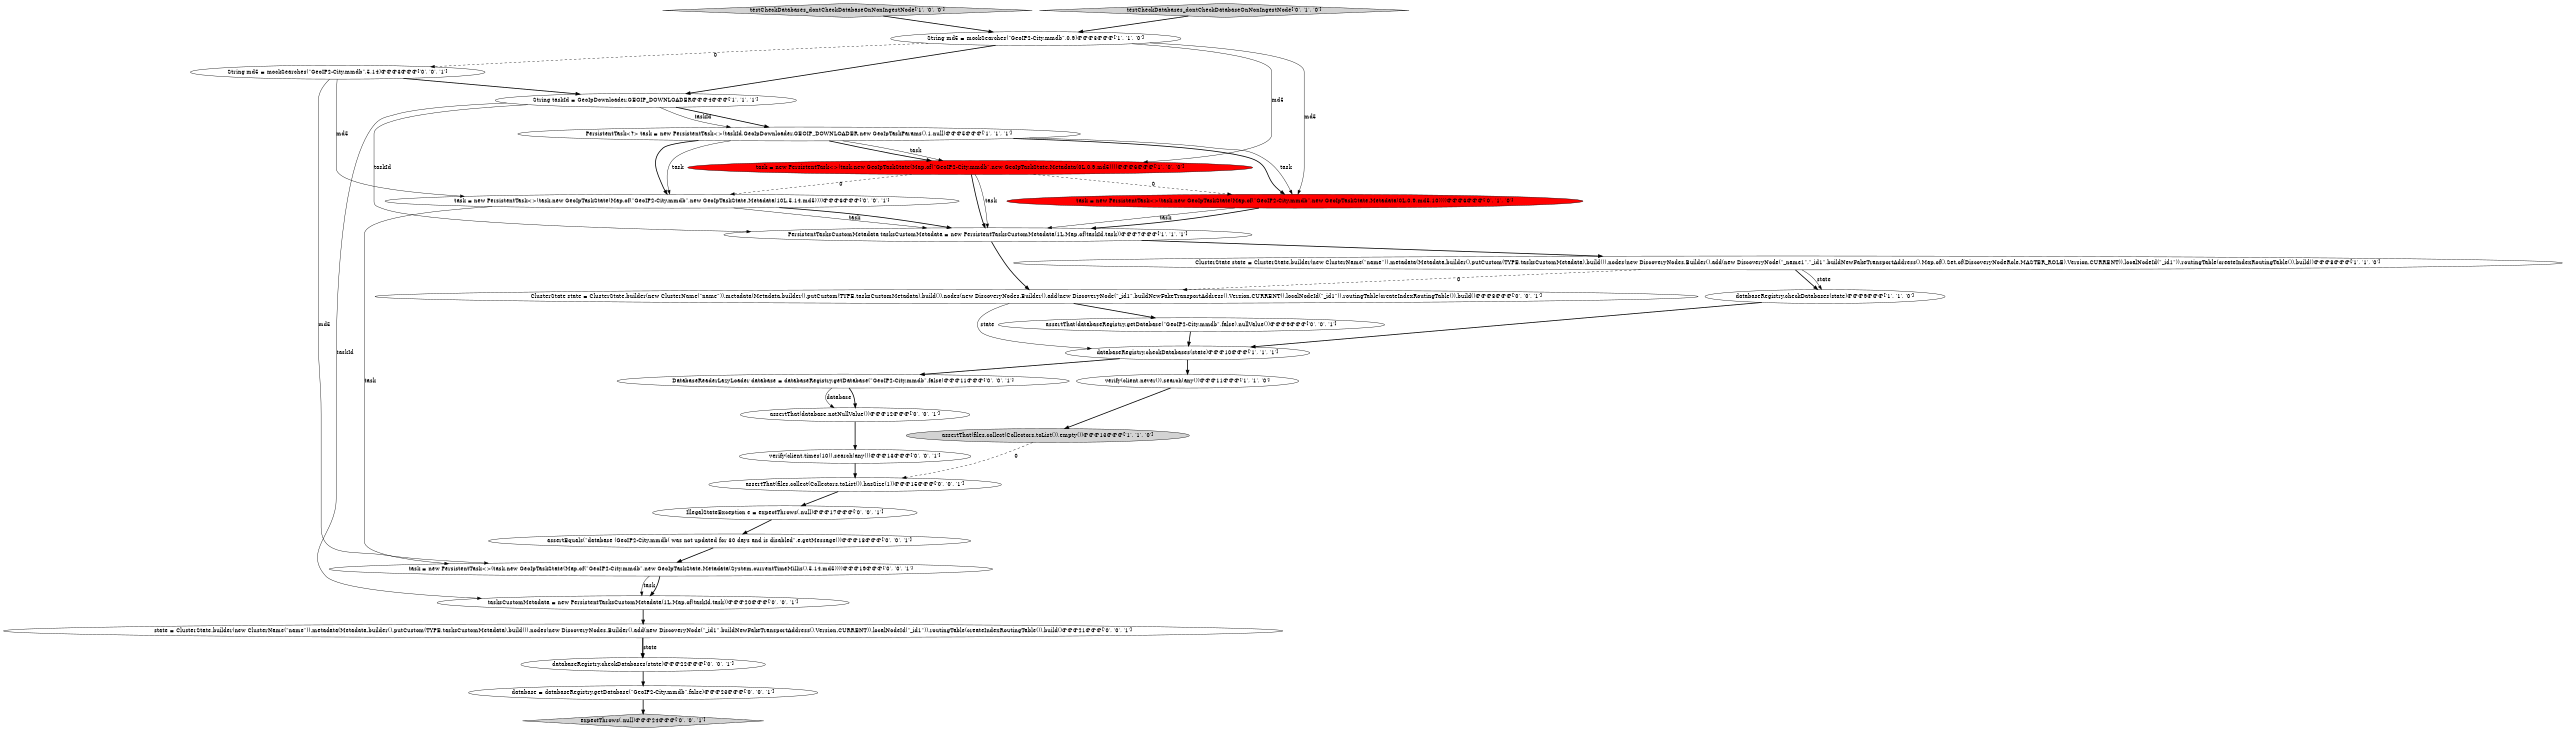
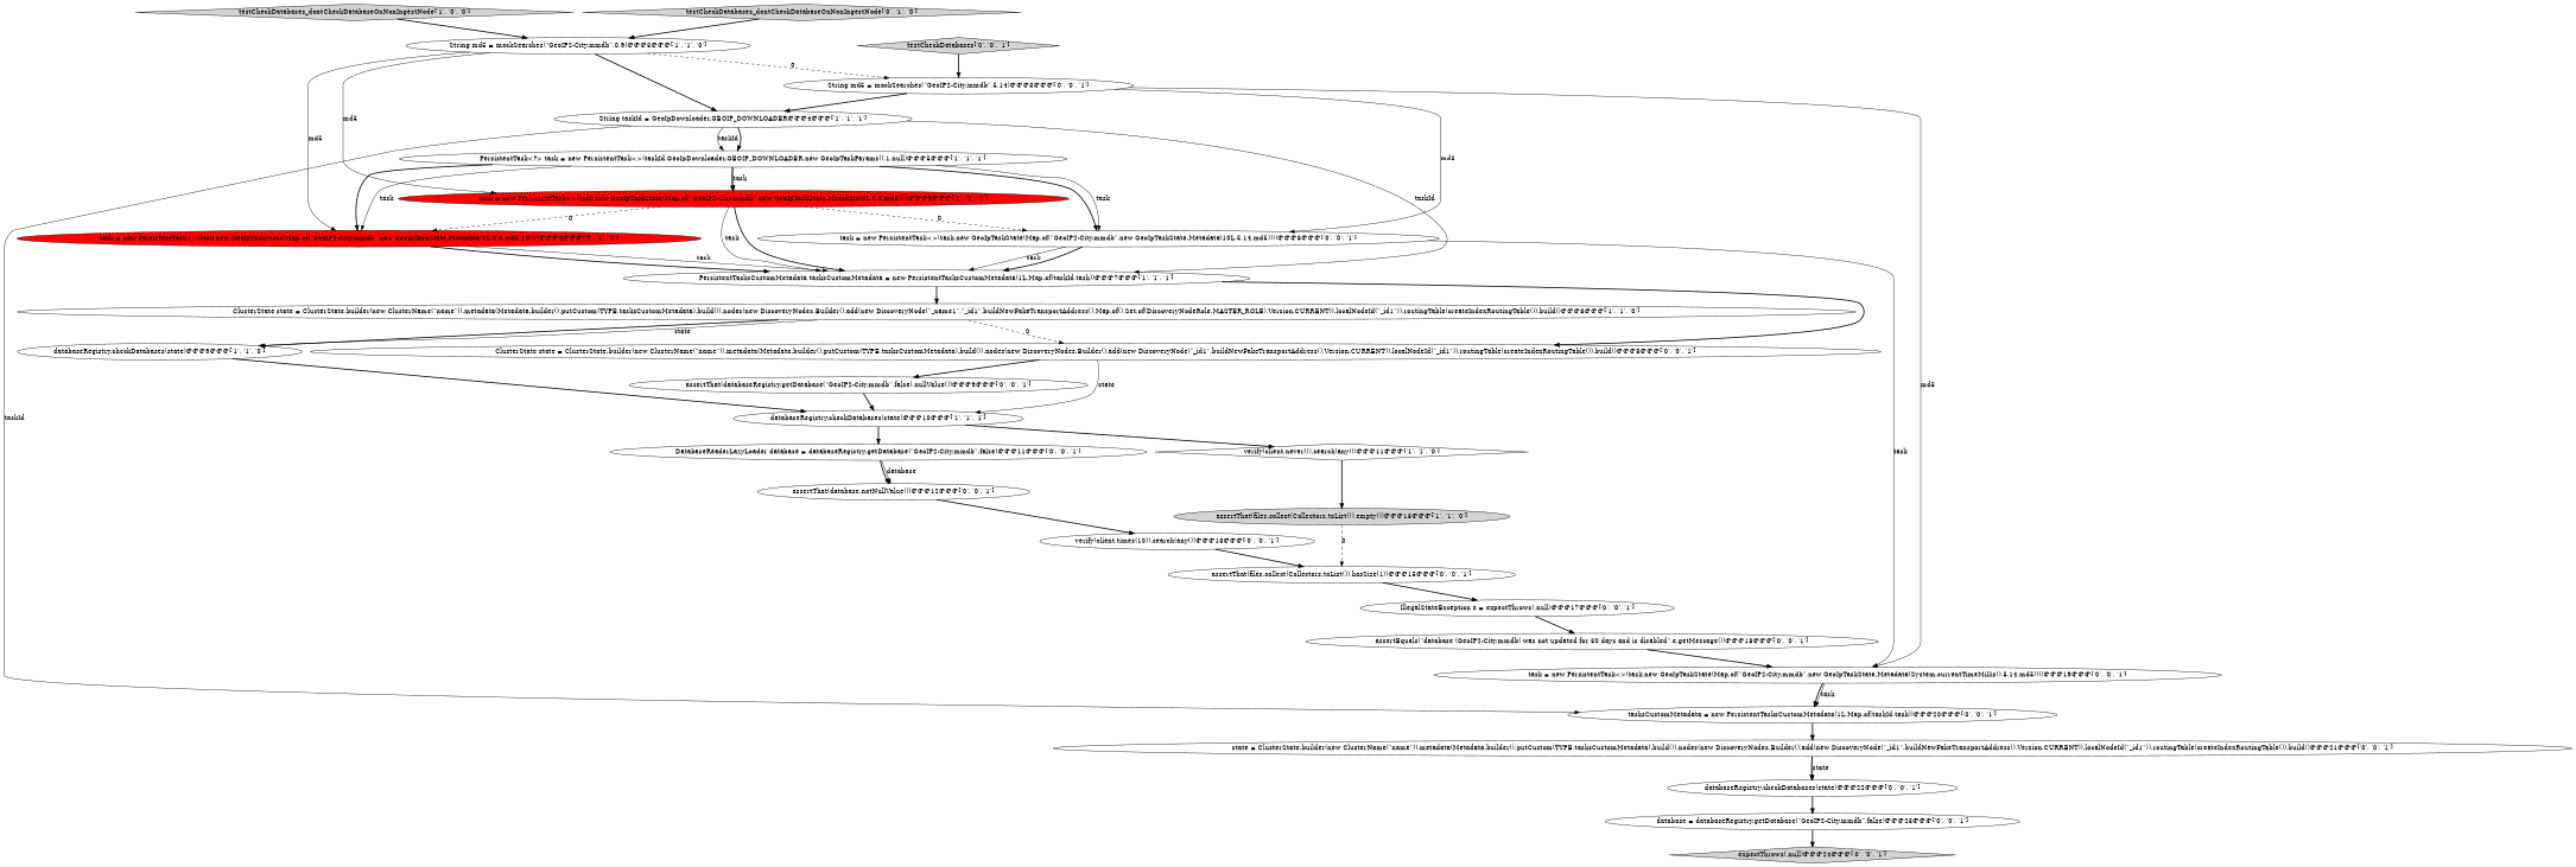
  digraph {
    node [fillcolor=white shape=ellipse style=filled]
    edge [style=bold]
    n1 [fillcolor=red label="task = new PersistentTask<>(task,new GeoIpTaskState(Map.of(\"GeoIP2-City.mmdb\",new GeoIpTaskState.Metadata(0L,0,9,md5))))@@@6@@@['1', '0', '0']"]
    n2 [fillcolor=red label="task = new PersistentTask<>(task,new GeoIpTaskState(Map.of(\"GeoIP2-City.mmdb\",new GeoIpTaskState.Metadata(0L,0,9,md5,10))))@@@6@@@['0', '1', '0']"]
    n3 [label="PersistentTasksCustomMetadata tasksCustomMetadata = new PersistentTasksCustomMetadata(1L,Map.of(taskId,task))@@@7@@@['1', '1', '1']"]
    n4 [label="task = new PersistentTask<>(task,new GeoIpTaskState(Map.of(\"GeoIP2-City.mmdb\",new GeoIpTaskState.Metadata(10L,5,14,md5))))@@@6@@@['0', '0', '1']"]
    n5 [label="ClusterState state = ClusterState.builder(new ClusterName(\"name\")).metadata(Metadata.builder().putCustom(TYPE,tasksCustomMetadata).build()).nodes(new DiscoveryNodes.Builder().add(new DiscoveryNode(\"_id1\",buildNewFakeTransportAddress(),Version.CURRENT)).localNodeId(\"_id1\")).routingTable(createIndexRoutingTable()).build()@@@8@@@['0', '0', '1']"]
    n6 [label="ClusterState state = ClusterState.builder(new ClusterName(\"name\")).metadata(Metadata.builder().putCustom(TYPE,tasksCustomMetadata).build()).nodes(new DiscoveryNodes.Builder().add(new DiscoveryNode(\"_name1\",\"_id1\",buildNewFakeTransportAddress(),Map.of(),Set.of(DiscoveryNodeRole.MASTER_ROLE),Version.CURRENT)).localNodeId(\"_id1\")).routingTable(createIndexRoutingTable()).build()@@@8@@@['1', '1', '0']"]
    n7 [label="task = new PersistentTask<>(task,new GeoIpTaskState(Map.of(\"GeoIP2-City.mmdb\",new GeoIpTaskState.Metadata(System.currentTimeMillis(),5,14,md5))))@@@19@@@['0', '0', '1']"]
    n8 [label="state = ClusterState.builder(new ClusterName(\"name\")).metadata(Metadata.builder().putCustom(TYPE,tasksCustomMetadata).build()).nodes(new DiscoveryNodes.Builder().add(new DiscoveryNode(\"_id1\",buildNewFakeTransportAddress(),Version.CURRENT)).localNodeId(\"_id1\")).routingTable(createIndexRoutingTable()).build()@@@21@@@['0', '0', '1']"]
    n9 [label="databaseRegistry.checkDatabases(state)@@@22@@@['0', '0', '1']"]
    n10 [label="database = databaseRegistry.getDatabase(\"GeoIP2-City.mmdb\",false)@@@23@@@['0', '0', '1']"]
    n11 [label="IllegalStateException e = expectThrows(,null)@@@17@@@['0', '0', '1']"]
    n12 [label="assertEquals(\"database (GeoIP2-City.mmdb( was not updated for 30 days and is disabled\",e.getMessage())@@@18@@@['0', '0', '1']"]
    n13 [label="databaseRegistry.checkDatabases(state)@@@10@@@['1', '1', '1']"]
    n14 [label="assertThat(databaseRegistry.getDatabase(\"GeoIP2-City.mmdb\",false),nullValue())@@@9@@@['0', '0', '1']"]
-   n15 [label="verify(client,never()).search(any())@@@11@@@['1', '1', '0']"]
+   n15 [label="verify(client,never()).search(any())@@@11@@@['1', '1', '0']" shape=diamond]
    n16 [label="DatabaseReaderLazyLoader database = databaseRegistry.getDatabase(\"GeoIP2-City.mmdb\",false)@@@11@@@['0', '0', '1']"]
    n17 [label="tasksCustomMetadata = new PersistentTasksCustomMetadata(1L,Map.of(taskId,task))@@@20@@@['0', '0', '1']"]
    n18 [fillcolor=lightgray label="assertThat(files.collect(Collectors.toList()),empty())@@@13@@@['1', '1', '0']"]
    n19 [label="assertThat(database,notNullValue())@@@12@@@['0', '0', '1']"]
    n20 [label="databaseRegistry.checkDatabases(state)@@@9@@@['1', '1', '0']"]
+   n21 [fillcolor=lightgray label="testCheckDatabases['0', '0', '1']" shape=diamond]
    n22 [label="String md5 = mockSearches(\"GeoIP2-City.mmdb\",5,14)@@@3@@@['0', '0', '1']"]
    n23 [label="String taskId = GeoIpDownloader.GEOIP_DOWNLOADER@@@4@@@['1', '1', '1']"]
    n24 [label="assertThat(files.collect(Collectors.toList()),hasSize(1))@@@15@@@['0', '0', '1']"]
    n25 [fillcolor=lightgray label="testCheckDatabases_dontCheckDatabaseOnNonIngestNode['1', '0', '0']" shape=diamond]
    n26 [label="String md5 = mockSearches(\"GeoIP2-City.mmdb\",0,9)@@@3@@@['1', '1', '0']"]
    n27 [fillcolor=lightgray label="expectThrows(,null)@@@24@@@['0', '0', '1']" shape=diamond]
    n28 [label="PersistentTask<?> task = new PersistentTask<>(taskId,GeoIpDownloader.GEOIP_DOWNLOADER,new GeoIpTaskParams(),1,null)@@@5@@@['1', '1', '1']"]
    n29 [fillcolor=lightgray label="testCheckDatabases_dontCheckDatabaseOnNonIngestNode['0', '1', '0']" shape=diamond]
    n30 [label="verify(client,times(10)).search(any())@@@13@@@['0', '0', '1']"]
    n1 -> n2 [label=0 style=dashed]
    n1 -> n3
    n1 -> n3 [label=task style=solid]
    n1 -> n4 [label=0 style=dashed]
    n2 -> n3 [label=task style=solid]
    n2 -> n3
    n3 -> n5
    n3 -> n6
    n4 -> n3 [label=task style=solid]
    n4 -> n3
    n4 -> n7 [label=task style=solid]
    n5 -> n13 [label=state style=solid]
    n5 -> n14
    n6 -> n5 [label=0 style=dashed]
    n6 -> n20
    n6 -> n20 [label=state style=solid]
    n7 -> n17 [label=task style=solid]
    n7 -> n17
    n8 -> n9
    n8 -> n9 [label=state style=solid]
    n9 -> n10
    n10 -> n27
    n11 -> n12
    n12 -> n7
    n13 -> n15
    n13 -> n16
    n14 -> n13
    n15 -> n18
    n16 -> n19
    n16 -> n19 [label=database style=solid]
    n17 -> n8
    n18 -> n24 [label=0 style=dashed]
    n19 -> n30
    n20 -> n13
+   n21 -> n22
    n22 -> n4 [label=md5 style=solid]
    n22 -> n7 [label=md5 style=solid]
    n22 -> n23
    n23 -> n3 [label=taskId style=solid]
    n23 -> n17 [label=taskId style=solid]
    n23 -> n28
    n23 -> n28 [label=taskId style=solid]
    n24 -> n11
    n25 -> n26
    n26 -> n1 [label=md5 style=solid]
    n26 -> n2 [label=md5 style=solid]
    n26 -> n22 [label=0 style=dashed]
    n26 -> n23
    n28 -> n1
    n28 -> n1 [label=task style=solid]
    n28 -> n2
    n28 -> n2 [label=task style=solid]
    n28 -> n4
    n28 -> n4 [label=task style=solid]
    n29 -> n26
    n30 -> n24
  }
